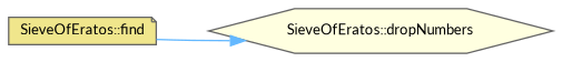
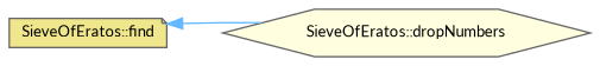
  digraph {
    rankdir=RL
    fontname=Lato
    node [fontname=Lato fontsize=10 style=filled]
    n1 [color=gray40 fillcolor=lightyellow fontcolor=black height=0.2 label="SieveOfEratos::dropNumbers" shape=hexagon width=0.4]
    n2 [color=grey40 fillcolor=khaki height=0.2 label="SieveOfEratos::find" shape=note width=0.4]
-   n1 -> n2 [color=steelblue1 dir=back fontname=Lato fontsize=10 labelfontname=Helvetica labelfontsize=10 style=solid]
+   n2 -> n1 [color=steelblue1 dir=back fontname=Lato fontsize=10 labelfontname=Helvetica labelfontsize=10 style=solid]
  }
